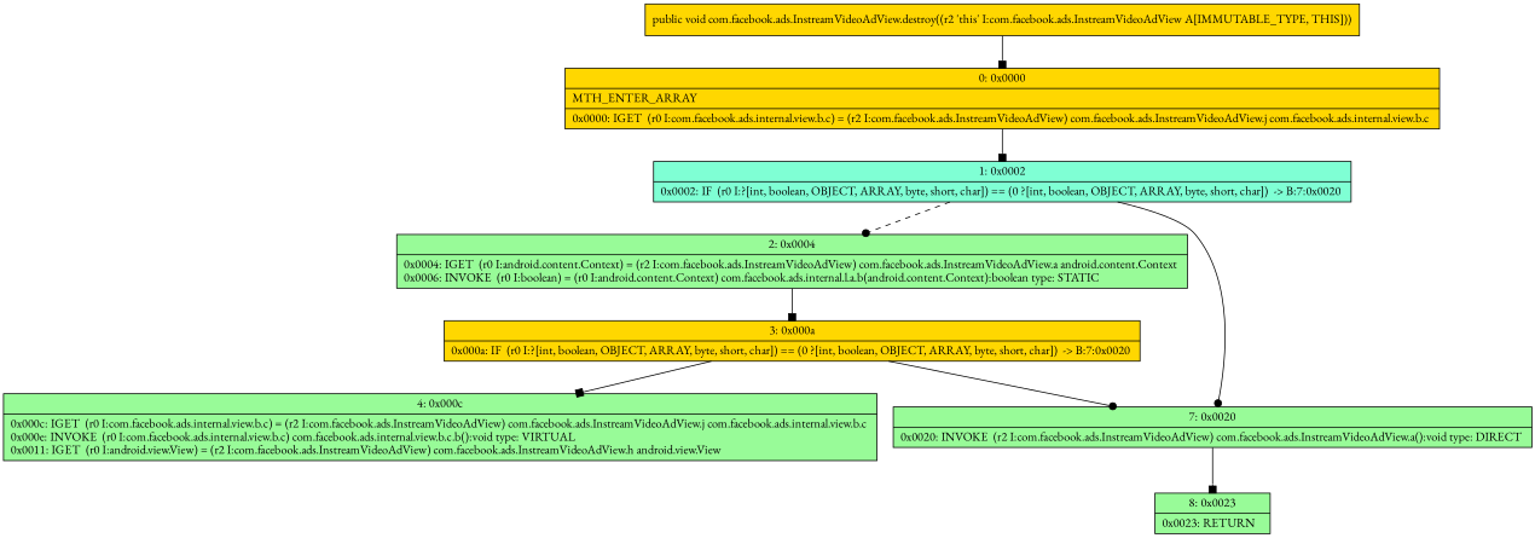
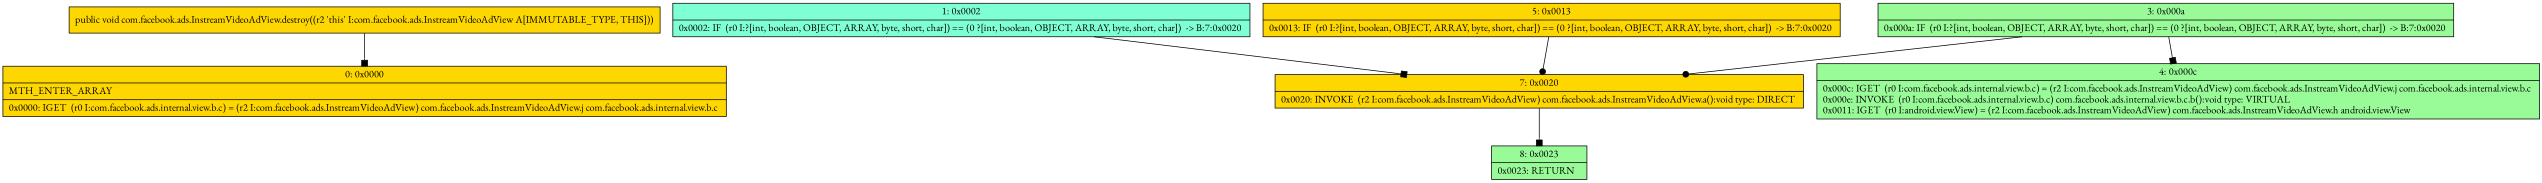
  digraph {
    fontname="EB Garamond"
    node [fillcolor=palegreen fontname="EB Garamond" shape=record style=filled]
    edge [arrowhead=box fontname="EB Garamond"]
    n1 [fillcolor=gold label="{0\:\ 0x0000|MTH_ENTER_ARRAY\l|0x0000: IGET  (r0 I:com.facebook.ads.internal.view.b.c) = (r2 I:com.facebook.ads.InstreamVideoAdView) com.facebook.ads.InstreamVideoAdView.j com.facebook.ads.internal.view.b.c \l}"]
    n2 [fillcolor=aquamarine label="{1\:\ 0x0002|0x0002: IF  (r0 I:?[int, boolean, OBJECT, ARRAY, byte, short, char]) == (0 ?[int, boolean, OBJECT, ARRAY, byte, short, char])  \-\> B:7:0x0020 \l}"]
-   n3 [label="{2\:\ 0x0004|0x0004: IGET  (r0 I:android.content.Context) = (r2 I:com.facebook.ads.InstreamVideoAdView) com.facebook.ads.InstreamVideoAdView.a android.content.Context \l0x0006: INVOKE  (r0 I:boolean) = (r0 I:android.content.Context) com.facebook.ads.internal.l.a.b(android.content.Context):boolean type: STATIC \l}"]
-   n4 [label="{7\:\ 0x0020|0x0020: INVOKE  (r2 I:com.facebook.ads.InstreamVideoAdView) com.facebook.ads.InstreamVideoAdView.a():void type: DIRECT \l}"]
-   n5 [fillcolor=gold label="{3\:\ 0x000a|0x000a: IF  (r0 I:?[int, boolean, OBJECT, ARRAY, byte, short, char]) == (0 ?[int, boolean, OBJECT, ARRAY, byte, short, char])  \-\> B:7:0x0020 \l}"]
+   n4 [fillcolor=gold label="{7\:\ 0x0020|0x0020: INVOKE  (r2 I:com.facebook.ads.InstreamVideoAdView) com.facebook.ads.InstreamVideoAdView.a():void type: DIRECT \l}"]
+   n5 [label="{3\:\ 0x000a|0x000a: IF  (r0 I:?[int, boolean, OBJECT, ARRAY, byte, short, char]) == (0 ?[int, boolean, OBJECT, ARRAY, byte, short, char])  \-\> B:7:0x0020 \l}"]
    n6 [label="{8\:\ 0x0023|0x0023: RETURN   \l}"]
    n7 [label="{4\:\ 0x000c|0x000c: IGET  (r0 I:com.facebook.ads.internal.view.b.c) = (r2 I:com.facebook.ads.InstreamVideoAdView) com.facebook.ads.InstreamVideoAdView.j com.facebook.ads.internal.view.b.c \l0x000e: INVOKE  (r0 I:com.facebook.ads.internal.view.b.c) com.facebook.ads.internal.view.b.c.b():void type: VIRTUAL \l0x0011: IGET  (r0 I:android.view.View) = (r2 I:com.facebook.ads.InstreamVideoAdView) com.facebook.ads.InstreamVideoAdView.h android.view.View \l}"]
+   n8 [fillcolor=gold label="{5\:\ 0x0013|0x0013: IF  (r0 I:?[int, boolean, OBJECT, ARRAY, byte, short, char]) == (0 ?[int, boolean, OBJECT, ARRAY, byte, short, char])  \-\> B:7:0x0020 \l}"]
    n9 [fillcolor=gold label="{public void com.facebook.ads.InstreamVideoAdView.destroy((r2 'this' I:com.facebook.ads.InstreamVideoAdView A[IMMUTABLE_TYPE, THIS])) }"]
-   n1 -> n2
-   n2 -> n3 [arrowhead=dot style=dashed]
-   n2 -> n4 [arrowhead=dot]
-   n3 -> n5
+   n2 -> n4
    n4 -> n6
    n5 -> n4 [arrowhead=dot]
    n5 -> n7 [style=solid]
+   n8 -> n4 [arrowhead=dot]
    n9 -> n1
  }
